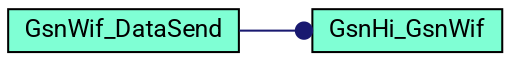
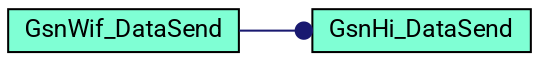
  digraph {
    rankdir=LR
    fontname=Roboto
    node [color=black fillcolor=aquamarine fontname=Roboto fontsize=12 shape=record style=filled]
    n1 [fontcolor=black height=0.2 label=GsnWif_DataSend width=0.4]
-   n2 [height=0.2 label=GsnHi_GsnWif width=0.4]
+   n2 [height=0.2 label=GsnHi_DataSend width=0.4]
    n1 -> n2 [color=midnightblue fontname=Roboto fontsize=12 labelfontname=FreeSans labelfontsize=12 style=solid arrowhead=dot]
  }
